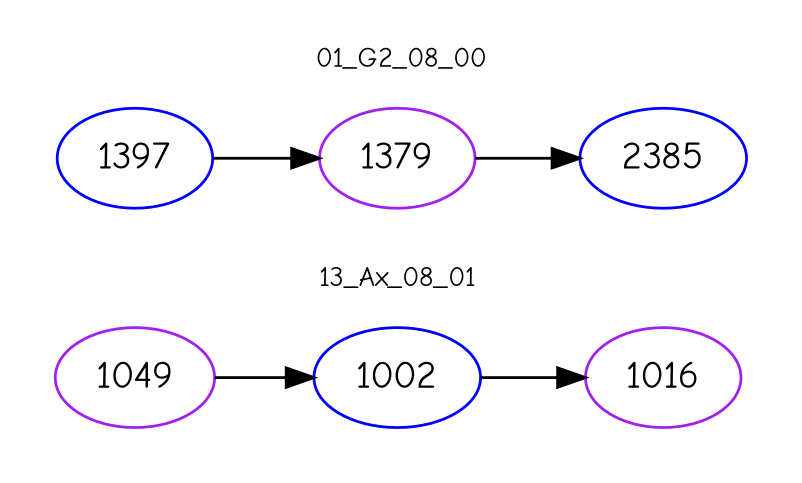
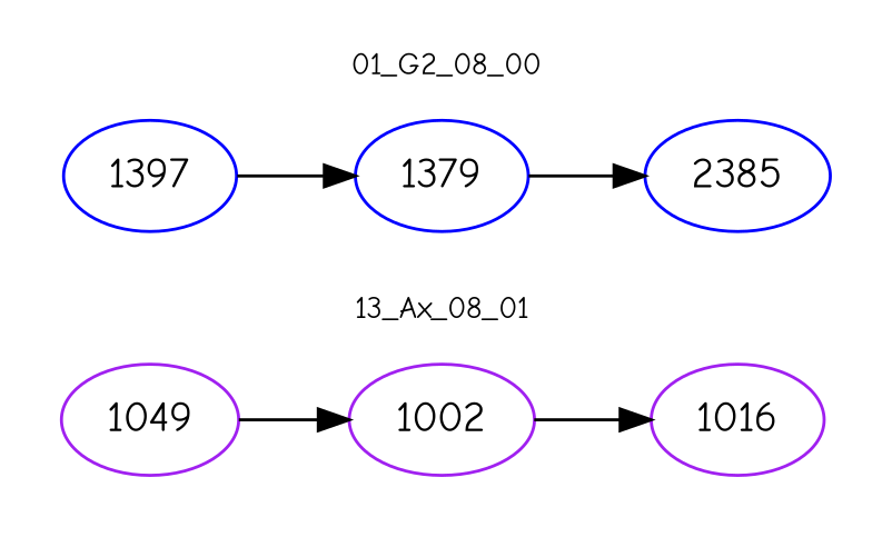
  digraph {
    fontname="Comic Neue"
    rankdir=LR
    node [color=blue fontname="Comic Neue"]
    edge [color=black fontname="Comic Neue"]
    n1 [color=purple label=1049]
-   n2 [label=1002]
+   n2 [color=purple label=1002]
    n3 [color=purple label=1016]
    n4 [label=1397]
-   n5 [color=purple label=1379]
+   n5 [label=1379]
    n6 [label=2385]
    subgraph cluster_1 {
      color=white
      fontsize=10
      label="13_Ax_08_01"
      n1
      n2
      n3
    }
    subgraph cluster_2 {
      color=white
      fontsize=10
      label="01_G2_08_00"
      n4
      n5
      n6
    }
    n1 -> n2
    n2 -> n3
    n4 -> n5
    n5 -> n6
  }
